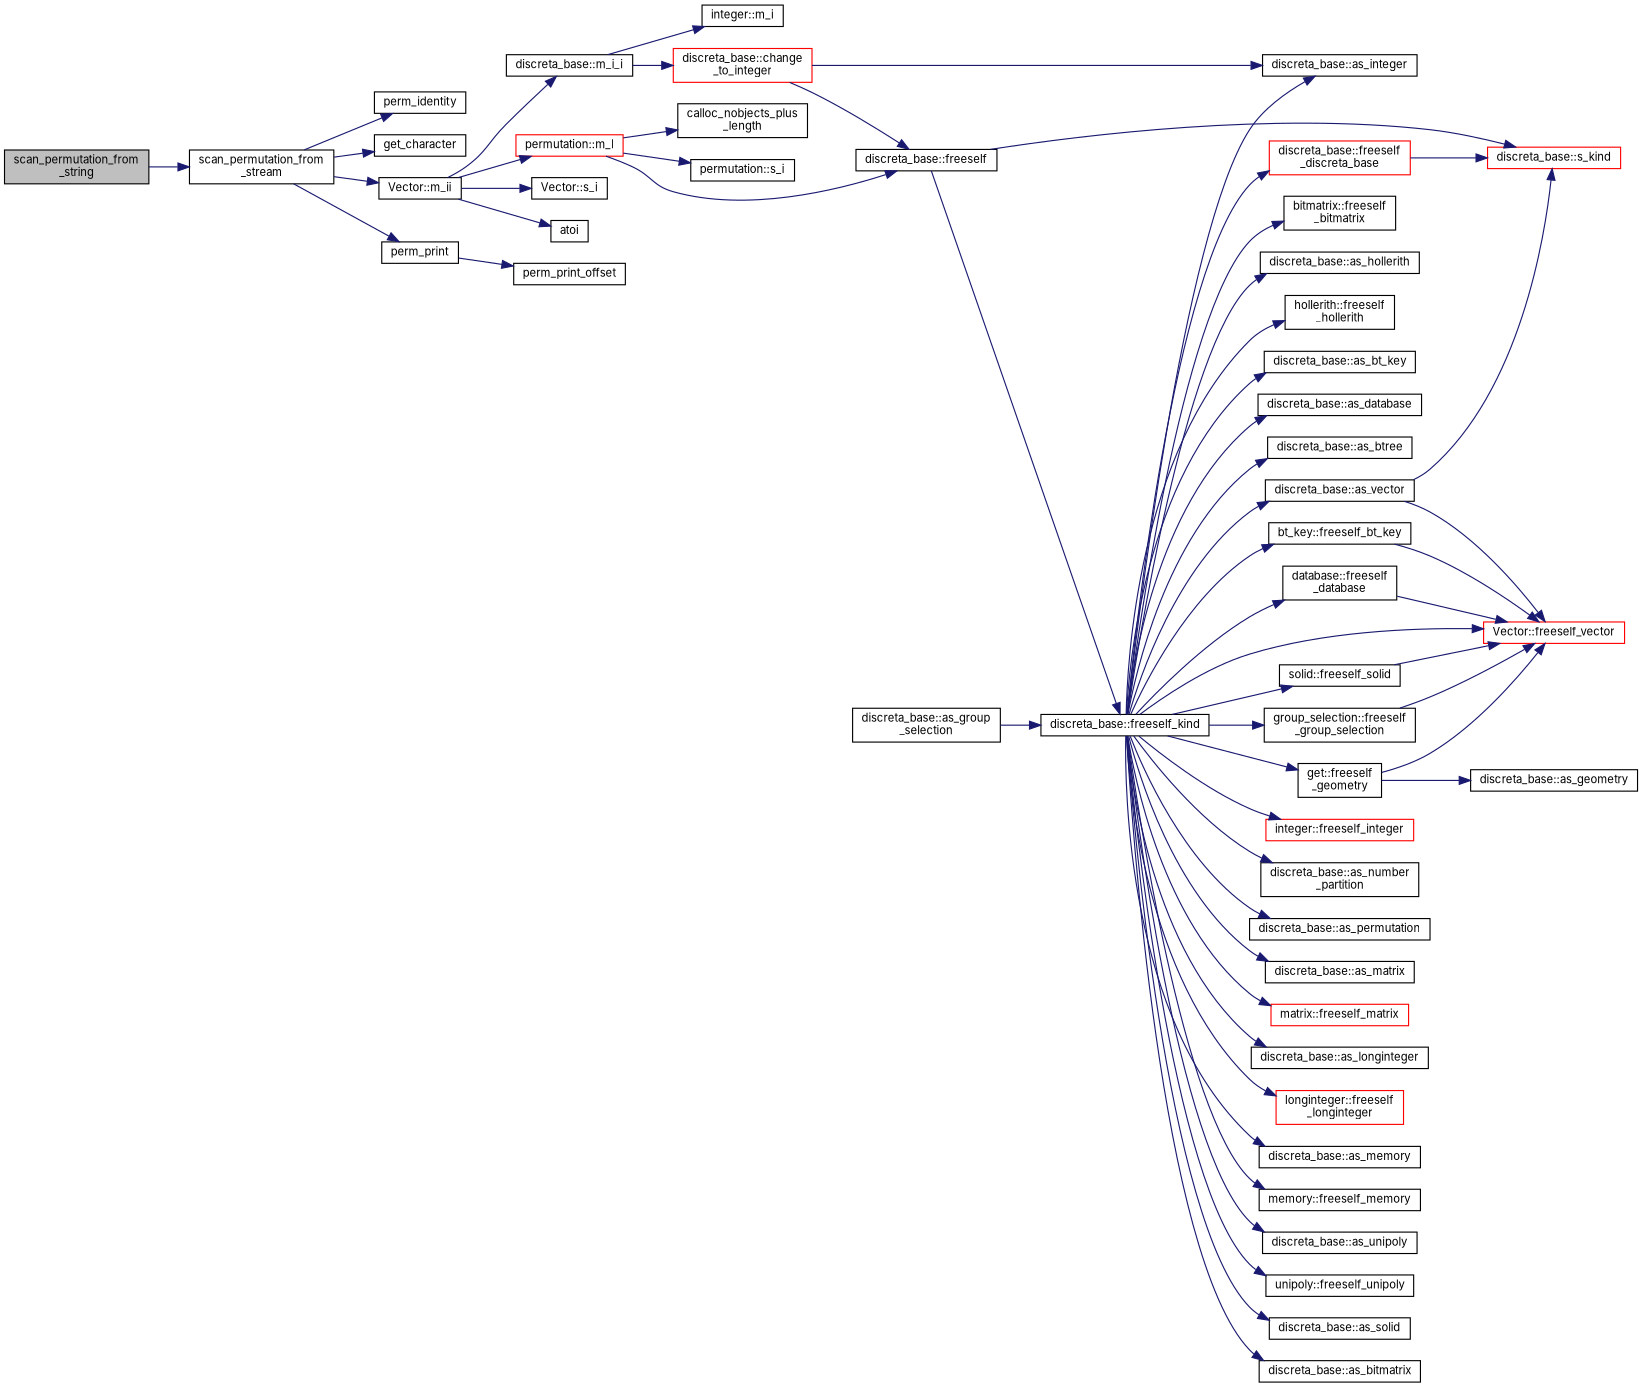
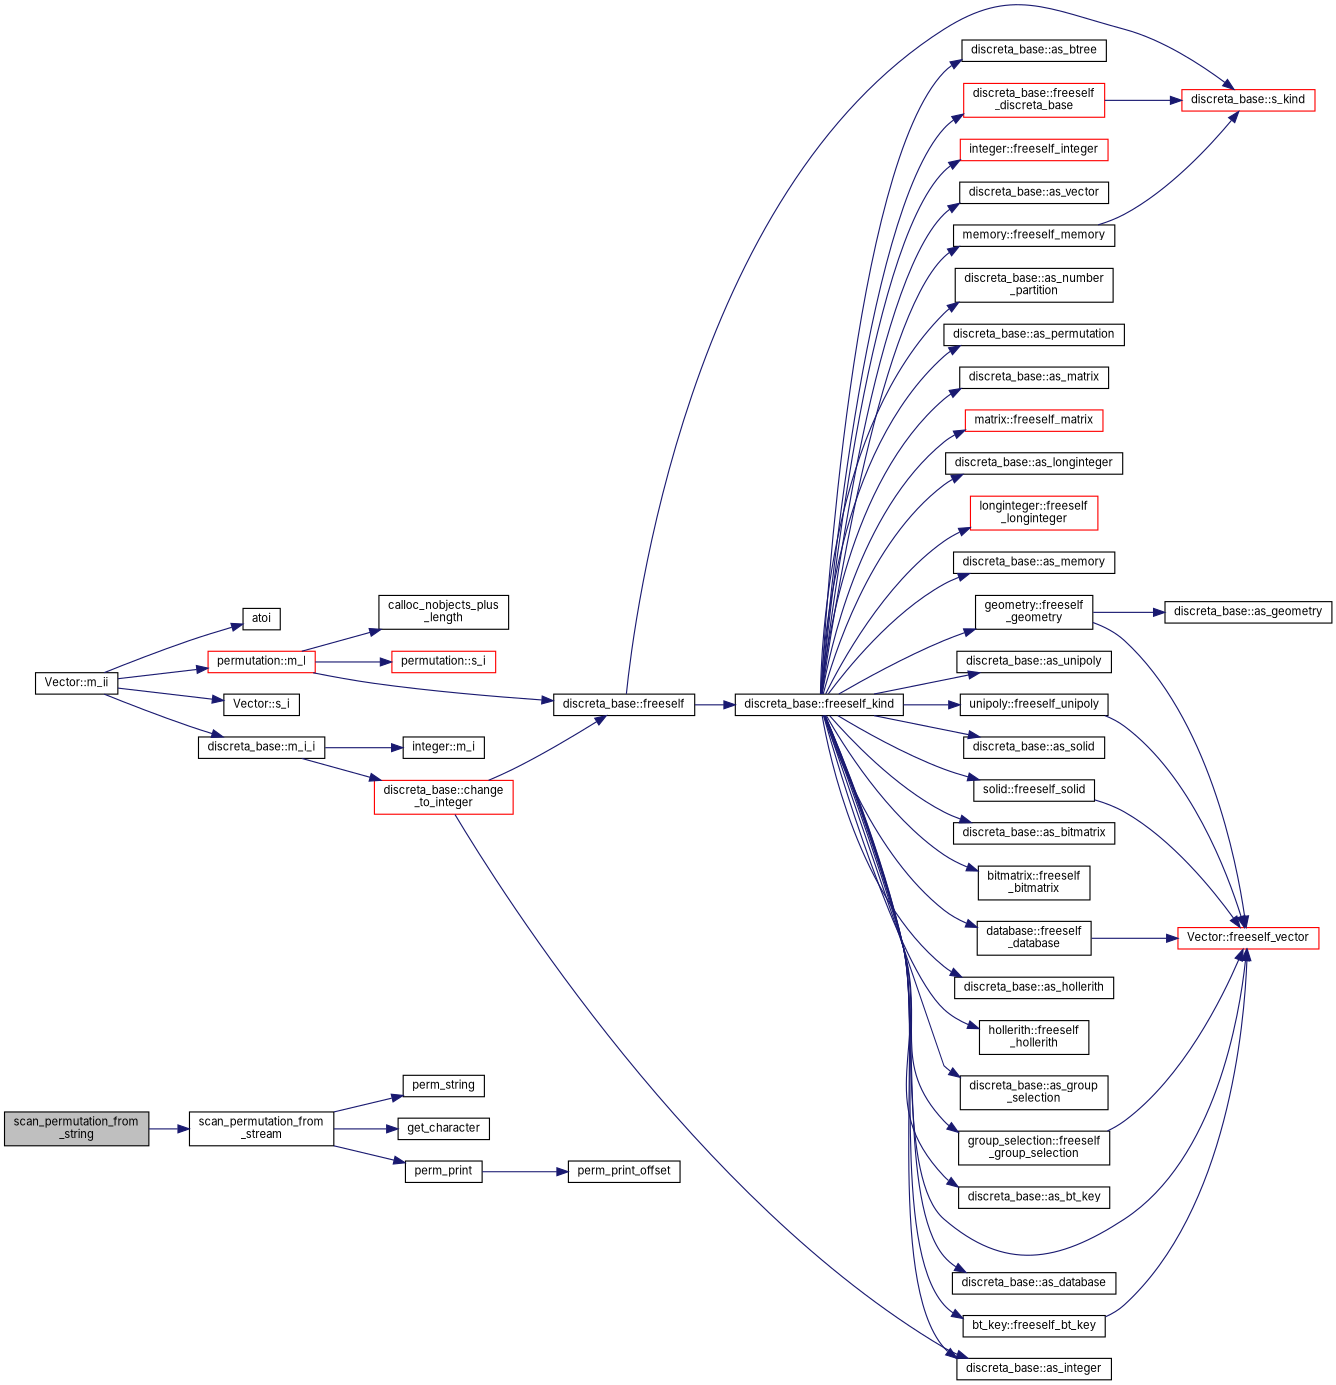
  digraph {
    fontname=Inter
    rankdir=LR
    node [color=black fillcolor=white fontname=Inter fontsize=10 shape=record style=filled]
    edge [color=midnightblue fontname=Inter fontsize=10 labelfontname=Helvetica labelfontsize=10 style=solid]
    n1 [fillcolor=grey75 fontcolor=black height=0.2 label="scan_permutation_from\l_string" width=0.4]
    n2 [height=0.2 label="scan_permutation_from\l_stream" width=0.4]
-   n3 [height=0.2 label=perm_identity width=0.4]
+   n3 [height=0.2 label=perm_string width=0.4]
    n4 [height=0.2 label=get_character width=0.4]
    n5 [height=0.2 label="Vector::m_ii" width=0.4]
    n6 [height=0.2 label=perm_print width=0.4]
    n7 [height=0.2 label=atoi width=0.4]
    n8 [color=red height=0.2 label="permutation::m_l" width=0.4]
    n9 [height=0.2 label="discreta_base::freeself" width=0.4]
    n10 [height=0.2 label="calloc_nobjects_plus\l_length" width=0.4]
-   n11 [height=0.2 label="permutation::s_i" width=0.4]
+   n11 [color=red height=0.2 label="permutation::s_i" width=0.4]
    n12 [height=0.2 label="Vector::s_i" width=0.4]
    n13 [height=0.2 label="discreta_base::m_i_i" width=0.4]
    n14 [height=0.2 label=perm_print_offset width=0.4]
    n15 [height=0.2 label="discreta_base::freeself_kind" width=0.4]
    n16 [color=red height=0.2 label="discreta_base::s_kind" width=0.4]
    n17 [color=red height=0.2 label="discreta_base::freeself\l_discreta_base" width=0.4]
    n18 [height=0.2 label="discreta_base::as_integer" width=0.4]
    n19 [color=red height=0.2 label="integer::freeself_integer" width=0.4]
    n20 [height=0.2 label="discreta_base::as_vector" width=0.4]
    n21 [color=red height=0.2 label="Vector::freeself_vector" width=0.4]
    n22 [height=0.2 label="discreta_base::as_number\l_partition" width=0.4]
    n23 [height=0.2 label="discreta_base::as_permutation" width=0.4]
    n24 [height=0.2 label="discreta_base::as_matrix" width=0.4]
    n25 [color=red height=0.2 label="matrix::freeself_matrix" width=0.4]
    n26 [height=0.2 label="discreta_base::as_longinteger" width=0.4]
    n27 [color=red height=0.2 label="longinteger::freeself\l_longinteger" width=0.4]
    n28 [height=0.2 label="discreta_base::as_memory" width=0.4]
    n29 [height=0.2 label="memory::freeself_memory" width=0.4]
    n30 [height=0.2 label="discreta_base::as_unipoly" width=0.4]
    n31 [height=0.2 label="unipoly::freeself_unipoly" width=0.4]
    n32 [height=0.2 label="discreta_base::as_solid" width=0.4]
    n33 [height=0.2 label="solid::freeself_solid" width=0.4]
    n34 [height=0.2 label="discreta_base::as_bitmatrix" width=0.4]
    n35 [height=0.2 label="bitmatrix::freeself\l_bitmatrix" width=0.4]
-   n36 [height=0.2 label="get::freeself\l_geometry" width=0.4]
+   n36 [height=0.2 label="geometry::freeself\l_geometry" width=0.4]
    n37 [height=0.2 label="discreta_base::as_hollerith" width=0.4]
    n38 [height=0.2 label="hollerith::freeself\l_hollerith" width=0.4]
    n39 [height=0.2 label="discreta_base::as_group\l_selection" width=0.4]
    n40 [height=0.2 label="group_selection::freeself\l_group_selection" width=0.4]
    n41 [height=0.2 label="discreta_base::as_bt_key" width=0.4]
    n42 [height=0.2 label="bt_key::freeself_bt_key" width=0.4]
    n43 [height=0.2 label="discreta_base::as_database" width=0.4]
    n44 [height=0.2 label="database::freeself\l_database" width=0.4]
    n45 [height=0.2 label="discreta_base::as_btree" width=0.4]
    n46 [height=0.2 label="discreta_base::as_geometry" width=0.4]
    n47 [color=red height=0.2 label="discreta_base::change\l_to_integer" width=0.4]
    n48 [height=0.2 label="integer::m_i" width=0.4]
    n1 -> n2
    n2 -> n3
    n2 -> n4
-   n2 -> n5
    n2 -> n6
    n5 -> n7
    n5 -> n8
    n5 -> n12
    n5 -> n13
    n6 -> n14
    n8 -> n9
    n8 -> n10
    n8 -> n11
    n9 -> n15
    n9 -> n16
    n13 -> n47
    n13 -> n48
    n15 -> n17
    n15 -> n18
    n15 -> n19
    n15 -> n20
    n15 -> n21
    n15 -> n22
    n15 -> n23
    n15 -> n24
    n15 -> n25
    n15 -> n26
    n15 -> n27
    n15 -> n28
    n15 -> n29
    n15 -> n30
    n15 -> n31
    n15 -> n32
    n15 -> n33
    n15 -> n34
    n15 -> n35
    n15 -> n36
    n15 -> n37
    n15 -> n38
-   n39 -> n15
+   n15 -> n39
    n15 -> n40
    n15 -> n41
    n15 -> n42
    n15 -> n43
    n15 -> n44
    n15 -> n45
    n17 -> n16
-   n20 -> n16
-   n20 -> n21
+   n29 -> n16
+   n31 -> n21
    n33 -> n21
    n36 -> n21
    n36 -> n46
    n40 -> n21
    n42 -> n21
    n44 -> n21
    n47 -> n9
    n47 -> n18
  }
